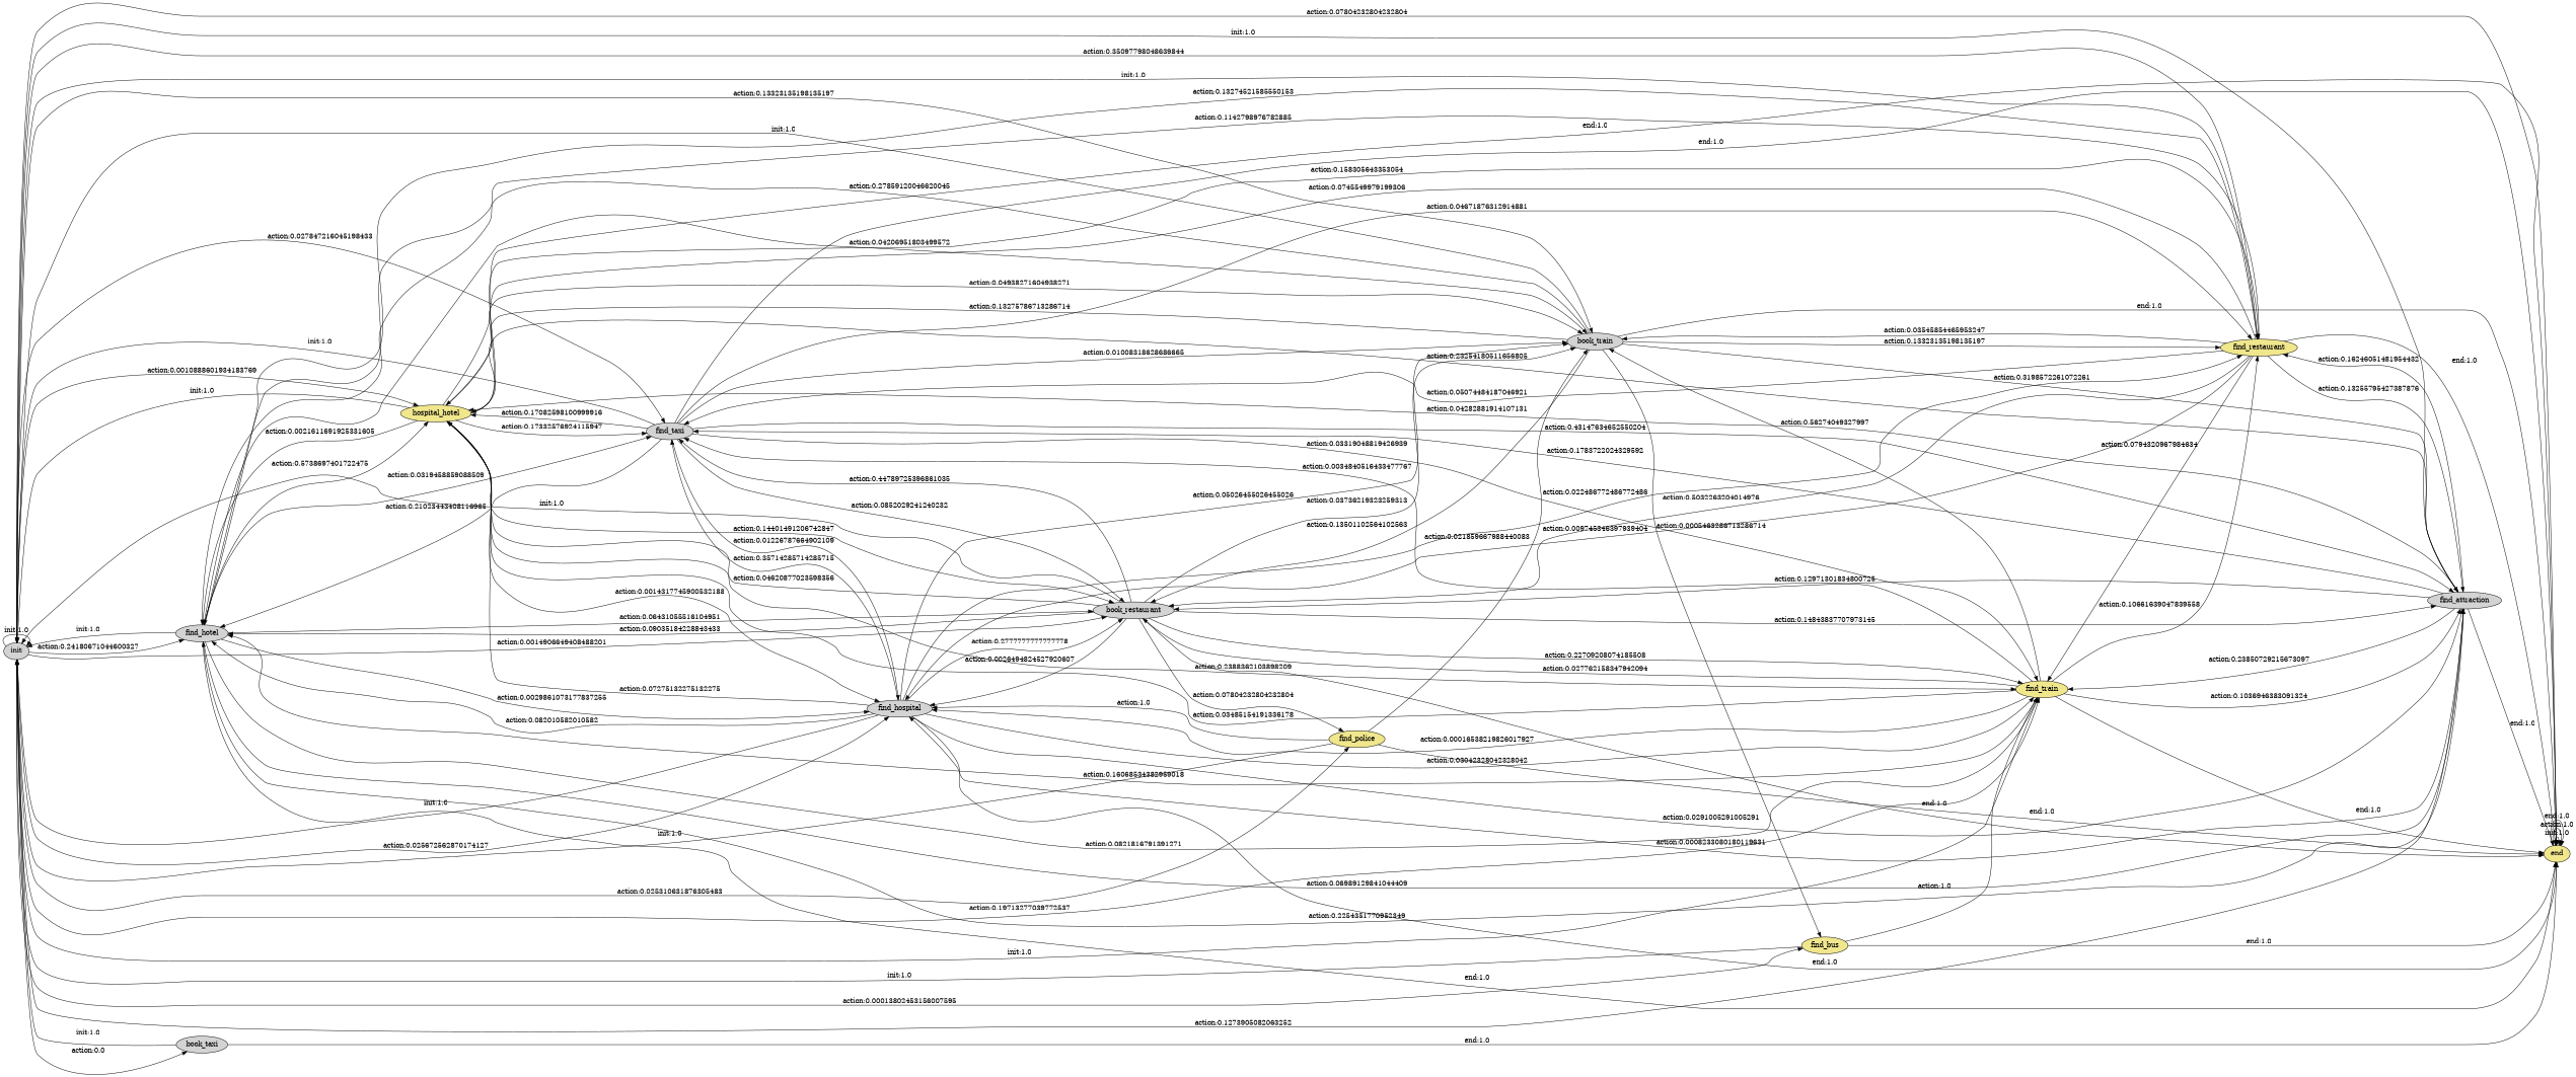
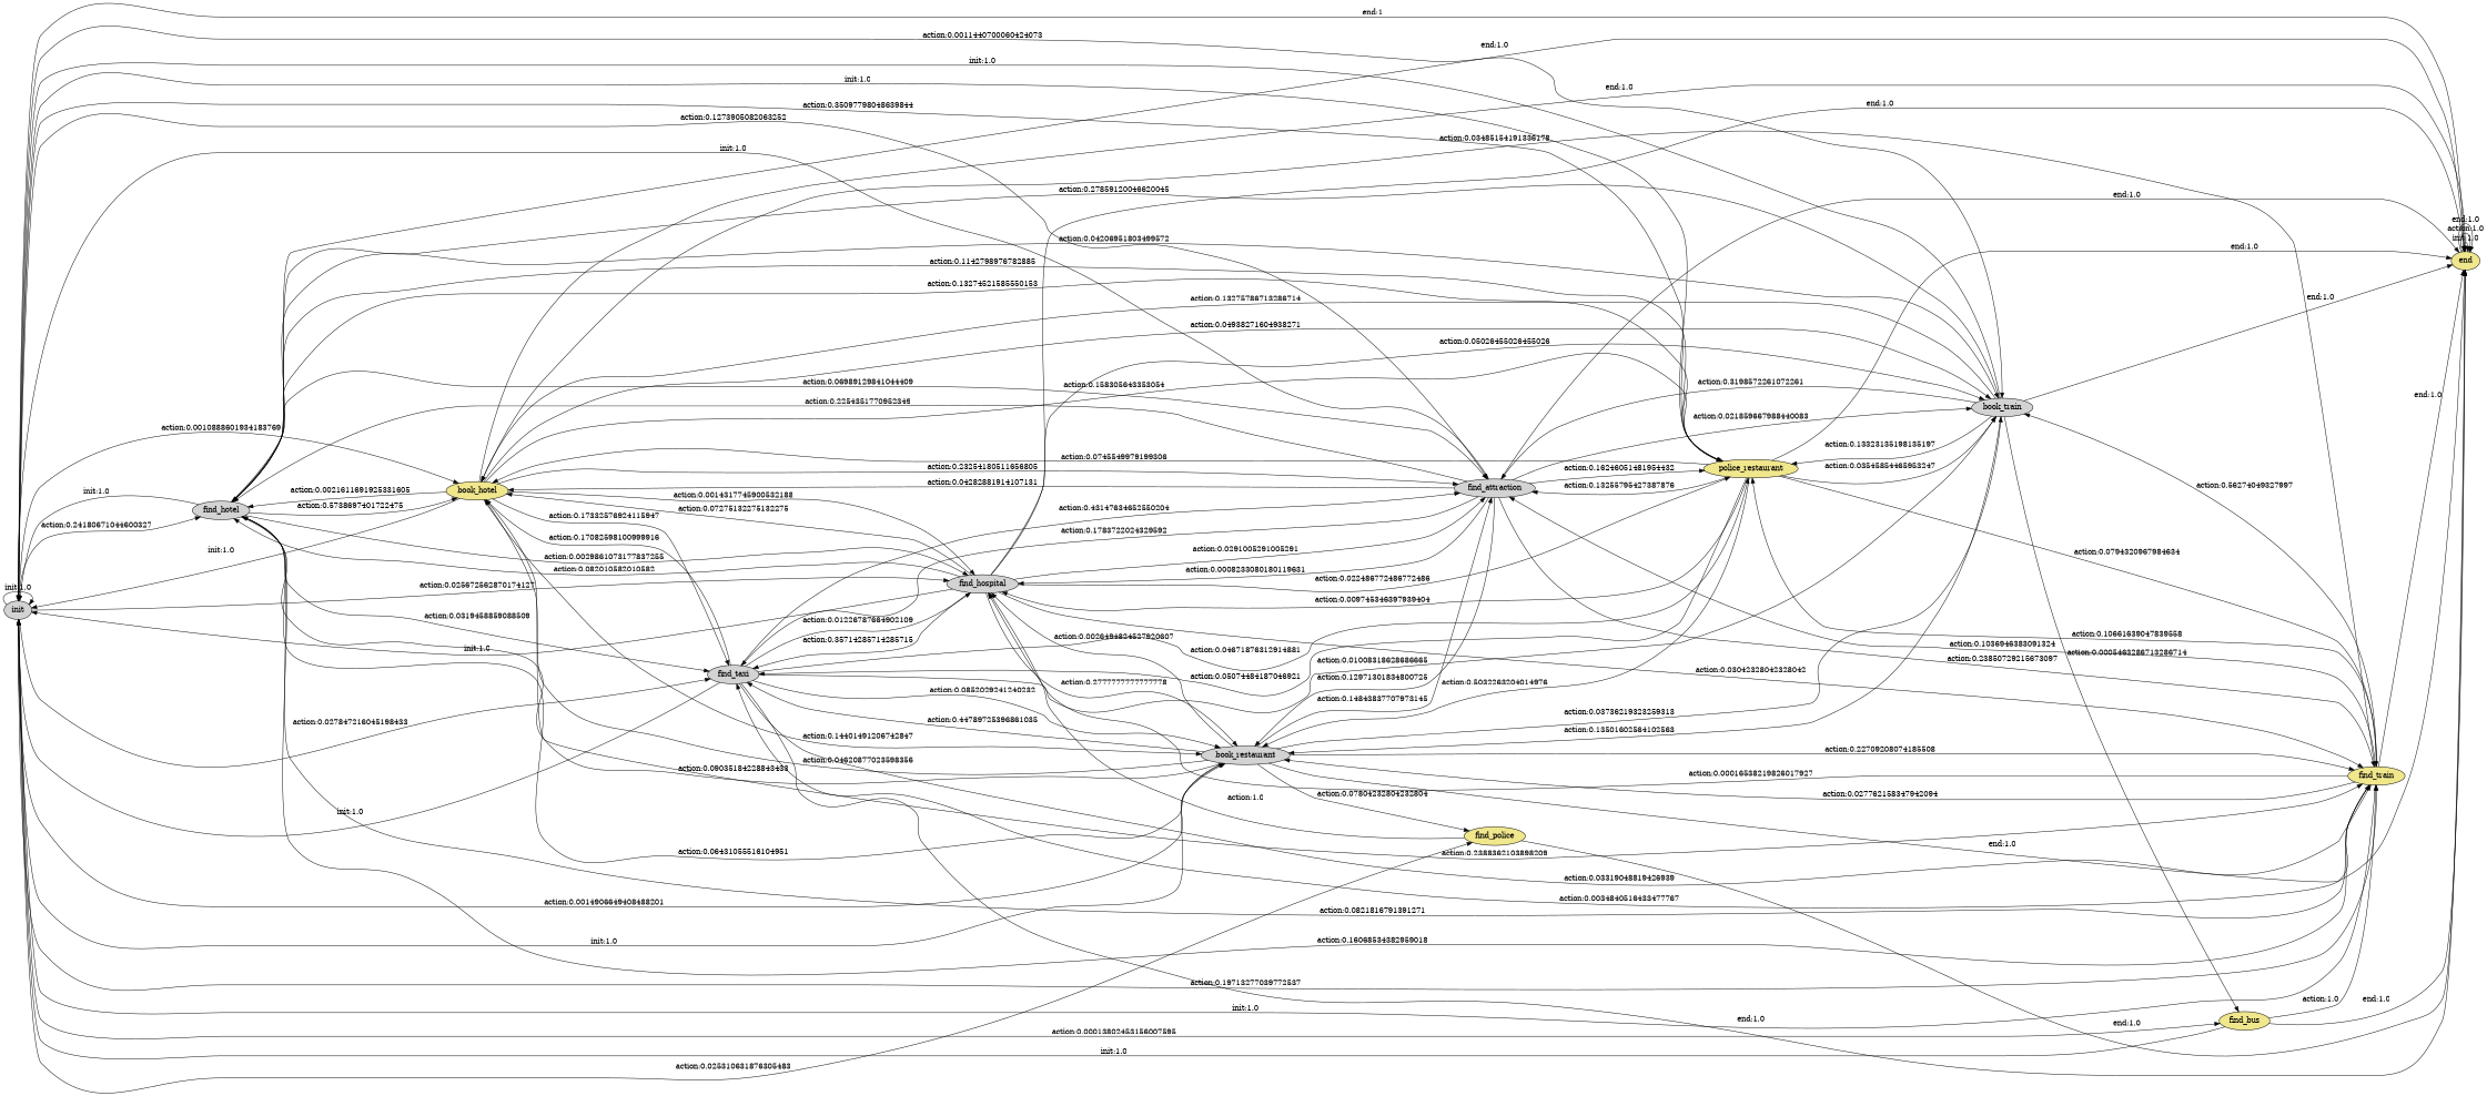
  digraph {
    rankdir=LR
    node [fillcolor=lightgrey style=filled]
    n1 [label=init]
    n2 [label=find_hotel]
-   n3 [fillcolor=khaki label=hospital_hotel]
+   n3 [fillcolor=khaki label=book_hotel]
    n4 [fillcolor=khaki label=find_train]
    n5 [label=book_train]
    n6 [label=find_attraction]
-   n7 [fillcolor=khaki label=find_restaurant]
+   n7 [fillcolor=khaki label=police_restaurant]
    n8 [label=book_restaurant]
    n9 [label=find_hospital]
-   n10 [label=book_taxi]
    n11 [label=find_taxi]
    n12 [fillcolor=khaki label=find_bus]
    n13 [fillcolor=khaki label=find_police]
    n14 [fillcolor=khaki label=end]
    n1 -> n1 [label="init:1.0"]
    n1 -> n2 [label="action:0.24180671044600327"]
    n1 -> n3 [label="action:0.0010888601934183769"]
    n1 -> n4 [label="action:0.19713277039772537"]
-   n1 -> n5 [label="action:0.13323135198135197"]
+   n1 -> n5 [label="action:0.0011440700060424073"]
    n1 -> n6 [label="action:0.1273905082063252"]
    n1 -> n7 [label="action:0.35097798048639844"]
    n1 -> n8 [label="action:0.0014906649408488201"]
    n1 -> n9 [label="action:0.025672562870174127"]
-   n1 -> n10 [label="action:0.0"]
    n1 -> n11 [label="action:0.027847216045198433"]
    n1 -> n12 [label="action:0.00013802453156007595"]
    n1 -> n13 [label="action:0.025310631876305483"]
-   n1 -> n14 [label="action:0.07804232804232804"]
+   n1 -> n14 [label="end:1"]
    n2 -> n1 [label="init:1.0"]
    n2 -> n3 [label="action:0.5738697401722475"]
    n2 -> n4 [label="action:0.0821816791391271"]
    n2 -> n5 [label="action:0.04206951803499572"]
    n2 -> n6 [label="action:0.06989129841044409"]
    n2 -> n7 [label="action:0.13274521585550153"]
    n2 -> n8 [label="action:0.06431055516104951"]
    n2 -> n9 [label="action:0.0029861073177837255"]
    n2 -> n11 [label="action:0.0319458859088509"]
    n2 -> n14 [label="end:1.0"]
    n3 -> n1 [label="init:1.0"]
    n3 -> n2 [label="action:0.0021611691925331605"]
    n3 -> n4 [label="action:0.2388362103898209"]
    n3 -> n5 [label="action:0.04938271604938271"]
    n3 -> n6 [label="action:0.23254180511656805"]
    n3 -> n7 [label="action:0.158305643353054"]
    n3 -> n8 [label="action:0.14401491206742847"]
    n3 -> n9 [label="action:0.0014317745900532188"]
    n3 -> n11 [label="action:0.17332576924115947"]
    n3 -> n14 [label="end:1.0"]
    n4 -> n1 [label="init:1.0"]
    n4 -> n2 [label="action:0.16068534382959018"]
    n4 -> n3 [label="action:0.03485154191336178"]
    n4 -> n5 [label="action:0.56274049327997"]
    n4 -> n6 [label="action:0.1036946383091324"]
    n4 -> n7 [label="action:0.10661639047839558"]
    n4 -> n8 [label="action:0.027762158347942094"]
    n4 -> n9 [label="action:0.00016538219826017927"]
    n4 -> n11 [label="action:0.0034840516433477767"]
    n4 -> n14 [label="end:1.0"]
    n5 -> n1 [label="init:1.0"]
    n5 -> n2 [label="action:0.27859120046620045"]
    n5 -> n3 [label="action:0.13275786713286714"]
    n5 -> n6 [label="action:0.3198572261072261"]
    n5 -> n7 [label="action:0.13323135198135197"]
-   n5 -> n8 [label="action:0.13501102564102563"]
+   n5 -> n8 [label="action:0.13501602564102563"]
    n5 -> n12 [label="action:0.0005463286713286714"]
    n5 -> n14 [label="end:1.0"]
    n6 -> n1 [label="init:1.0"]
    n6 -> n2 [label="action:0.2254351770952349"]
    n6 -> n3 [label="action:0.04282881914107131"]
    n6 -> n4 [label="action:0.23850729215673097"]
-   n13 -> n5 [label="action:0.021859667988440083"]
+   n6 -> n5 [label="action:0.021859667988440083"]
    n6 -> n7 [label="action:0.16246051481954432"]
    n6 -> n8 [label="action:0.12971301834800725"]
    n6 -> n9 [label="action:0.0008233080180119631"]
    n6 -> n11 [label="action:0.1783722024329592"]
    n6 -> n14 [label="end:1.0"]
    n7 -> n1 [label="init:1.0"]
    n7 -> n2 [label="action:0.1142798976782885"]
    n7 -> n3 [label="action:0.0745549979199306"]
    n7 -> n4 [label="action:0.0794320967984634"]
    n7 -> n5 [label="action:0.03545854465953247"]
    n7 -> n6 [label="action:0.13255795427387876"]
    n7 -> n8 [label="action:0.5032263204014976"]
    n7 -> n9 [label="action:0.009745346397939404"]
    n7 -> n11 [label="action:0.05074484187046921"]
    n7 -> n14 [label="end:1.0"]
    n8 -> n1 [label="init:1.0"]
    n8 -> n2 [label="action:0.09035184228843433"]
    n8 -> n3 [label="action:0.04620877023598356"]
    n8 -> n4 [label="action:0.22709208074185508"]
    n8 -> n5 [label="action:0.03736219323259313"]
    n8 -> n6 [label="action:0.14843837707973145"]
    n8 -> n9 [label="action:0.0026494824527920607"]
    n8 -> n11 [label="action:0.44789725396861035"]
    n8 -> n13 [label="action:0.07804232804232804"]
    n8 -> n14 [label="end:1.0"]
    n9 -> n1 [label="init:1.0"]
    n9 -> n2 [label="action:0.082010582010582"]
    n9 -> n3 [label="action:0.07275132275132275"]
    n9 -> n4 [label="action:0.03042328042328042"]
    n9 -> n5 [label="action:0.05026455026455026"]
    n9 -> n6 [label="action:0.0291005291005291"]
    n9 -> n7 [label="action:0.022486772486772486"]
    n9 -> n8 [label="action:0.2777777777777778"]
    n9 -> n11 [label="action:0.35714285714285715"]
    n9 -> n14 [label="end:1.0"]
-   n10 -> n1 [label="init:1.0"]
-   n10 -> n14 [label="end:1.0"]
    n11 -> n1 [label="init:1.0"]
-   n11 -> n2 [label="action:0.21023443408116965"]
    n11 -> n3 [label="action:0.17082598100999916"]
    n11 -> n4 [label="action:0.03319048819426939"]
    n11 -> n5 [label="action:0.01008318628686665"]
    n11 -> n6 [label="action:0.43147634652550204"]
    n11 -> n7 [label="action:0.04671876312914881"]
    n11 -> n8 [label="action:0.0852029241240232"]
    n11 -> n9 [label="action:0.01226787664902109"]
    n11 -> n14 [label="end:1.0"]
    n12 -> n1 [label="init:1.0"]
    n12 -> n4 [label="action:1.0"]
    n12 -> n14 [label="end:1.0"]
-   n13 -> n1 [label="init:1.0"]
    n13 -> n9 [label="action:1.0"]
    n13 -> n14 [label="end:1.0"]
    n14 -> n14 [label="init:1.0"]
    n14 -> n14 [label="action:1.0"]
    n14 -> n14 [label="end:1.0"]
  }
